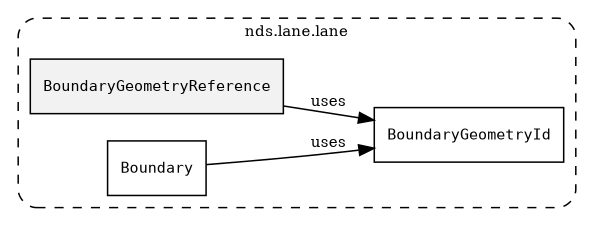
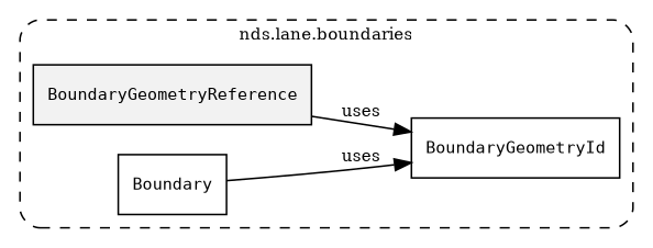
  digraph {
    fontsize=10
    rankdir=LR
    node [fontsize=10 shape=box]
    edge [fontsize=10]
    n1 [fillcolor="#0000000D" label=<<font face="monospace"><table align="center" border="0" cellspacing="0" cellpadding="0"><tr><td href="../../../content/packages/nds.lane.boundaries.html#Subtype-BoundaryGeometryReference" title="Subtype defined in nds.lane.boundaries">BoundaryGeometryReference</td></tr></table></font>> style=filled]
    n2 [label=<<font face="monospace"><table align="center" border="0" cellspacing="0" cellpadding="0"><tr><td href="../../../content/packages/nds.lane.boundaries.html#Subtype-BoundaryGeometryId" title="Subtype defined in nds.lane.boundaries">BoundaryGeometryId</td></tr></table></font>>]
    n3 [label=<<font face="monospace"><table align="center" border="0" cellspacing="0" cellpadding="0"><tr><td href="../../../content/packages/nds.lane.boundaries.html#Structure-Boundary" title="Structure defined in nds.lane.boundaries">Boundary</td></tr></table></font>>]
    subgraph cluster_1 {
-     label="nds.lane.lane"
+     label="nds.lane.boundaries"
      style="dashed, rounded"
      n1
      n2
      n3
    }
    n1 -> n2 [label=uses]
    n3 -> n2 [label=uses]
  }
